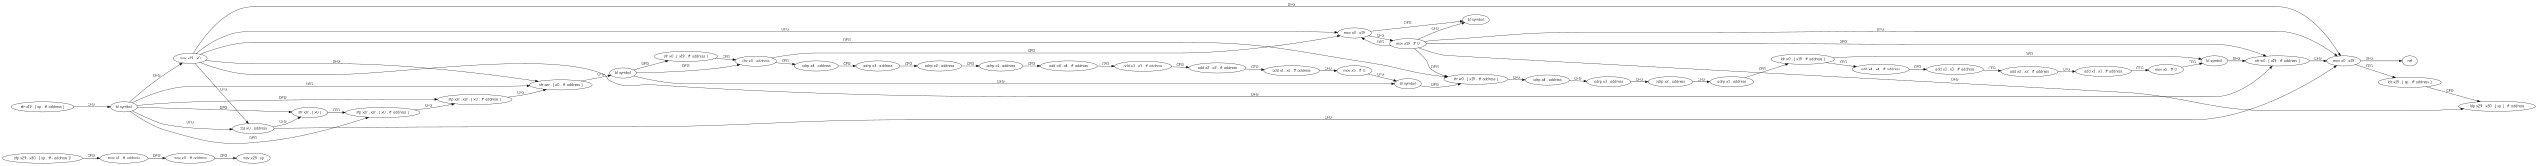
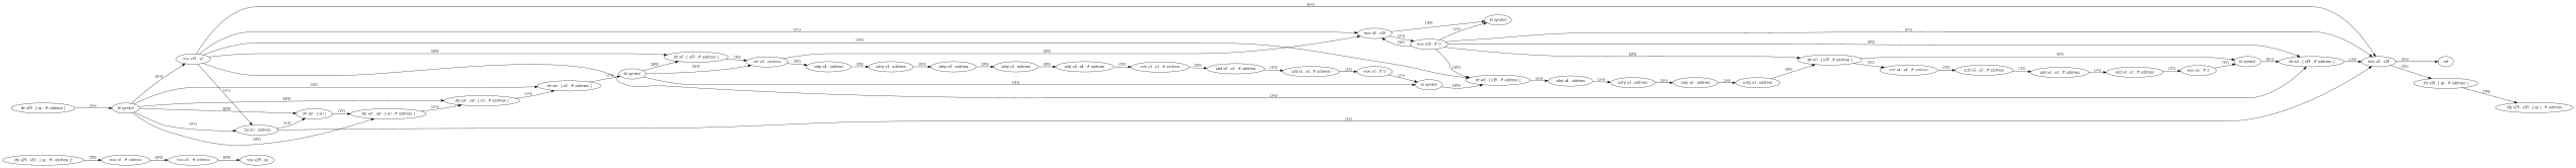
  digraph {
    fontname="Comic Neue"
    rankdir=LR
    node [fontname="Comic Neue"]
    edge [fontname="Comic Neue"]
    n1 [label="stp x29 , x30 , [ sp , #- address ]!"]
    n2 [label="mov x1 , # address"]
    n3 [label="mov x0 , # address"]
    n4 [label="mov x29 , sp"]
    n5 [label="str x19 , [ sp , # address ]"]
    n6 [label="bl symbol"]
    n7 [label="mov x19 , x0"]
    n8 [label="cbz x0 , address"]
    n9 [label="str xzr , [ x0 ]"]
    n10 [label="stp xzr , xzr , [ x0 , # address ]"]
    n11 [label="stp xzr , xzr , [ x0 , # address ]"]
    n12 [label="str xzr , [ x0 , # address ]"]
    n13 [label="mov x0 , x19"]
    n14 [label="str x0 , [ x19 , # address ]"]
    n15 [label="mov x0 , x19"]
    n16 [label="str w0 , [ x19 , # address ]"]
    n17 [label="str w0 , [ x19 , # address ]"]
    n18 [label="bl symbol"]
    n19 [label="ldr x19 , [ sp , # address ]"]
    n20 [label=ret]
    n21 [label="cbz x0 , address"]
    n22 [label="mov x19 , # 0"]
    n23 [label="bl symbol"]
    n24 [label="adrp x4 , address"]
    n25 [label="ldr x0 , [ x19 , # address ]"]
    n26 [label="add x4 , x4 , # address"]
    n27 [label="bl symbol"]
    n28 [label="ldp x29 , x30 , [ sp ] , # address"]
    n29 [label="bl symbol"]
    n30 [label="adrp x4 , address"]
    n31 [label="adrp x3 , address"]
    n32 [label="adrp x2 , address"]
    n33 [label="adrp x1 , address"]
    n34 [label="add x4 , x4 , # address"]
    n35 [label="add x3 , x3 , # address"]
    n36 [label="add x2 , x2 , # address"]
    n37 [label="add x1 , x1 , # address"]
    n38 [label="mov x5 , # 0"]
    n39 [label="adrp x3 , address"]
    n40 [label="adrp x2 , address"]
    n41 [label="adrp x1 , address"]
    n42 [label="add x3 , x3 , # address"]
    n43 [label="add x2 , x2 , # address"]
    n44 [label="add x1 , x1 , # address"]
    n45 [label="mov x5 , # 0"]
    n1 -> n2 [label=CFG]
    n2 -> n3 [label=DFG]
-   n3 -> n4 [label=CFG]
+   n3 -> n4 [label=DFG]
    n5 -> n6 [label=CFG]
    n6 -> n7 [label=DFG]
    n6 -> n8 [label=DFG]
    n6 -> n9 [label=DFG]
    n6 -> n10 [label=DFG]
    n6 -> n11 [label=DFG]
    n6 -> n12 [label=DFG]
    n7 -> n8 [label=CFG]
    n7 -> n13 [label=DFG]
-   n7 -> n12 [label=DFG]
+   n7 -> n14 [label=DFG]
    n7 -> n15 [label=DFG]
    n7 -> n16 [label=DFG]
    n7 -> n17 [label=DFG]
    n8 -> n9 [label=CFG]
    n8 -> n13 [label=CFG]
    n9 -> n10 [label=CFG]
    n10 -> n11 [label=CFG]
    n11 -> n12 [label=CFG]
    n12 -> n18 [label=CFG]
    n13 -> n19 [label=CFG]
    n13 -> n20 [label=DFG]
    n14 -> n21 [label=CFG]
    n15 -> n22 [label=CFG]
    n15 -> n23 [label=DFG]
    n16 -> n24 [label=CFG]
    n17 -> n13 [label=CFG]
    n18 -> n14 [label=DFG]
    n18 -> n21 [label=DFG]
    n18 -> n29 [label=DFG]
    n19 -> n28 [label=CFG]
    n21 -> n15 [label=CFG]
    n21 -> n30 [label=CFG]
    n22 -> n13 [label=DFG]
    n22 -> n15 [label=DFG]
    n22 -> n16 [label=DFG]
    n22 -> n17 [label=DFG]
    n22 -> n23 [label=CFG]
-   n22 -> n28 [label=DFG]
+   n22 -> n25 [label=DFG]
    n24 -> n39 [label=CFG]
    n25 -> n26 [label=CFG]
    n25 -> n27 [label=DFG]
    n26 -> n42 [label=CFG]
    n27 -> n17 [label=DFG]
    n29 -> n16 [label=DFG]
    n30 -> n31 [label=CFG]
    n31 -> n32 [label=CFG]
    n32 -> n33 [label=CFG]
    n33 -> n34 [label=CFG]
    n34 -> n35 [label=CFG]
    n35 -> n36 [label=CFG]
    n36 -> n37 [label=CFG]
    n37 -> n38 [label=CFG]
    n38 -> n29 [label=CFG]
    n39 -> n40 [label=CFG]
    n40 -> n41 [label=CFG]
    n41 -> n25 [label=CFG]
    n42 -> n43 [label=CFG]
    n43 -> n44 [label=CFG]
    n44 -> n45 [label=CFG]
    n45 -> n27 [label=CFG]
  }
